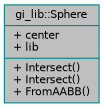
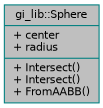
  digraph {
-   n1 [color=teal fillcolor=grey75 fontcolor=black fontname=Helvetica fontsize=10 height=0.2 label="{gi_lib::Sphere\n|+ center\l+ lib\l|+ Intersect()\l+ Intersect()\l+ FromAABB()\l}" shape=record style=filled width=0.4]
+   n1 [color=teal fillcolor=grey75 fontcolor=black fontname=Helvetica fontsize=10 height=0.2 label="{gi_lib::Sphere\n|+ center\l+ radius\l|+ Intersect()\l+ Intersect()\l+ FromAABB()\l}" shape=record style=filled width=0.4]
  }
